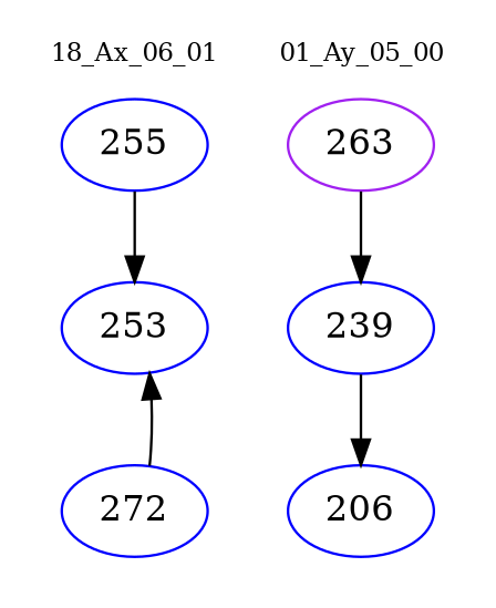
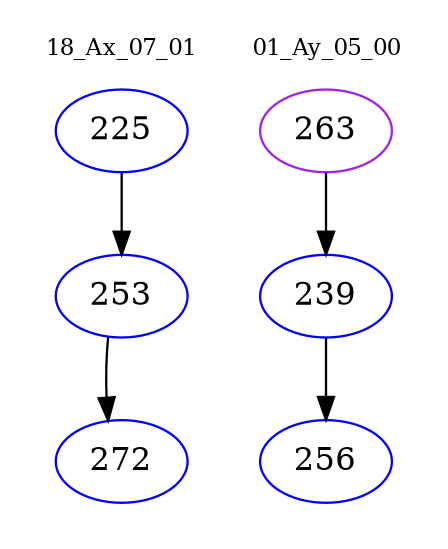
  digraph {
    node [color=blue]
    edge [color=black]
-   n1 [label=255]
+   n1 [label=225]
    n2 [label=253]
    n3 [label=272]
    n4 [color=purple label=263]
    n5 [label=239]
-   n6 [label=206]
+   n6 [label=256]
    subgraph cluster_1 {
      color=white
      fontsize=10
-     label="18_Ax_06_01"
+     label="18_Ax_07_01"
      n1
      n2
      n3
    }
    subgraph cluster_2 {
      color=white
      fontsize=10
      label="01_Ay_05_00"
      n4
      n5
      n6
    }
    n1 -> n2
-   n3 -> n2
+   n2 -> n3
    n4 -> n5
    n5 -> n6
  }
